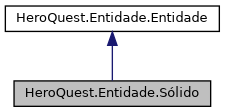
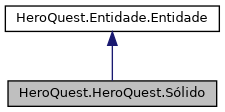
  digraph {
    node [color=black fontname=Helvetica fontsize=10 shape=record style=filled]
-   n1 [fillcolor=grey75 fontcolor=black height=0.2 label="HeroQuest.Entidade.Sólido" width=0.4]
+   n1 [fillcolor=grey75 fontcolor=black height=0.2 label="HeroQuest.HeroQuest.Sólido" width=0.4]
    n2 [fillcolor=white height=0.2 label="HeroQuest.Entidade.Entidade" width=0.4]
    n2 -> n1 [color=midnightblue dir=back fontname=Helvetica fontsize=10 labelfontname=Helvetica labelfontsize=10 style=solid]
  }
